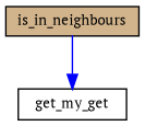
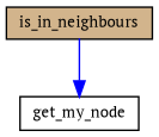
  digraph {
    rankdir=TB
    fontname="PT Serif"
    node [color=black fontname="PT Serif" fontsize=10 shape=record style=filled]
    n1 [fillcolor=tan fontcolor=black height=0.2 label=is_in_neighbours width=0.4]
-   n2 [fillcolor=white height=0.2 label=get_my_get width=0.4]
+   n2 [fillcolor=white height=0.2 label=get_my_node width=0.4]
    n1 -> n2 [color=blue fontname="PT Serif" fontsize=10 labelfontname=Helvetica labelfontsize=10 style=solid]
  }
